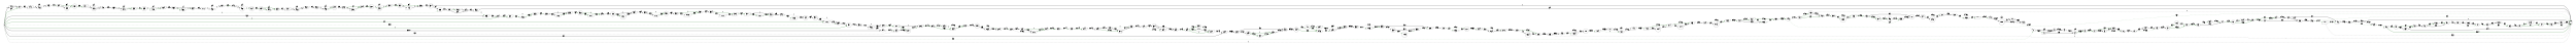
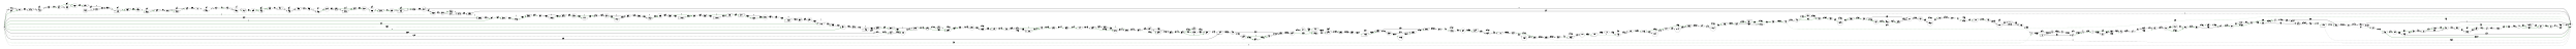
  digraph {
    rankdir=LR
    node [shape=parallelogram]
    edge [color=black style=bold]
    13
    2 [shape=octagon]
    23 [shape=circle]
    34 [shape=diamond]
    25 [shape=diamond]
    46 [shape=circle]
    61 [shape=octagon]
    85 [shape=octagon]
    7852 [shape=octagon]
    106 [shape=octagon]
    124 [shape=diamond]
    145
    11034 [shape=diamond]
    157 [shape=circle]
    208
    11084 [shape=circle]
    253 [shape=octagon]
    274 [shape=diamond]
    7889 [shape=diamond]
    282 [shape=circle]
    303 [shape=diamond]
    11104 [shape=octagon]
    313 [shape=diamond]
    324 [shape=diamond]
    7898 [shape=octagon]
    325 [shape=diamond]
    7906 [shape=diamond]
    346
    1
    7907
    368 [shape=diamond]
    389 [shape=diamond]
    7922 [shape=diamond]
    408
    409 [shape=circle]
    430 [shape=octagon]
    7934 [shape=octagon]
    467
    497
    11168 [shape=diamond]
    499
    537 [shape=octagon]
    11205 [shape=octagon]
    564 [shape=diamond]
    585 [shape=diamond]
    11225 [shape=diamond]
    709 [shape=octagon]
    730
    11245
    783 [shape=circle]
    1982
    2148
    2117 [shape=octagon]
    2169 [shape=diamond]
    4766 [shape=octagon]
    2341 [shape=octagon]
    2381 [shape=circle]
    4805 [shape=circle]
    2401
    2422 [shape=diamond]
    4825 [shape=circle]
    2560 [shape=diamond]
    2584
    4848
    2598 [shape=circle]
    2619
    4868
    2668 [shape=octagon]
    2689 [shape=diamond]
    4888
    2716 [shape=octagon]
    2737 [shape=diamond]
    4908 [shape=diamond]
    2743 [shape=diamond]
    2764 [shape=circle]
    4928 [shape=circle]
    2809 [shape=circle]
    2830 [shape=octagon]
    4948 [shape=octagon]
    2911
    2932
    4968 [shape=octagon]
    2958 [shape=octagon]
    2979 [shape=circle]
    4988 [shape=diamond]
    3098 [shape=octagon]
    3119 [shape=octagon]
    5008
    3180 [shape=circle]
    3201
    5028 [shape=circle]
    3237 [shape=circle]
    3258 [shape=diamond]
    5048
    3314 [shape=circle]
    3668 [shape=circle]
    3722 [shape=octagon]
    3743 [shape=octagon]
    5068 [shape=octagon]
    3963
    5255
    5274 [shape=diamond]
    5312
    4746 [shape=octagon]
    5333
    10068 [shape=diamond]
    5372 [shape=diamond]
    5393
    10088 [shape=octagon]
    5468 [shape=circle]
    5492 [shape=diamond]
    10111 [shape=octagon]
    5513 [shape=circle]
    5534
    10131 [shape=circle]
    5606 [shape=octagon]
    5636 [shape=circle]
    10160 [shape=octagon]
    5660 [shape=octagon]
    5681 [shape=diamond]
    10180
    5684 [shape=octagon]
    5705
    10200
    5717
    5738 [shape=circle]
    10220 [shape=diamond]
    5793 [shape=diamond]
    5834 [shape=circle]
    10260
    5901 [shape=circle]
    5939 [shape=octagon]
    10028
    5977 [shape=circle]
    5978 [shape=octagon]
    5999
    9933
    6002
    9941 [shape=diamond]
    6023
    6761 [shape=circle]
    6754 [shape=octagon]
    6046 [shape=octagon]
    6048 [shape=octagon]
    6069
    6080 [shape=diamond]
    6088 [shape=circle]
    6109
    10354 [shape=octagon]
    6130 [shape=octagon]
    6148 [shape=diamond]
    6818
    6169 [shape=octagon]
    6223 [shape=diamond]
    6855 [shape=diamond]
    6244
    6259
    6265 [shape=diamond]
    6876 [shape=circle]
    6286 [shape=octagon]
    6319 [shape=diamond]
    6324 [shape=circle]
    6340
    6345 [shape=octagon]
    6349 [shape=octagon]
    6370
    6921 [shape=octagon]
    10410 [shape=octagon]
    6379
    6430 [shape=octagon]
    6439 [shape=circle]
    6468 [shape=octagon]
    6460 [shape=diamond]
    6941 [shape=diamond]
    6469 [shape=circle]
    6471 [shape=circle]
    10468 [shape=octagon]
    6484
    6492
    6505 [shape=octagon]
    6532 [shape=octagon]
    6553 [shape=octagon]
    11265
    6562 [shape=circle]
    6606
    6583
    11285 [shape=circle]
    6616 [shape=diamond]
    6672 [shape=circle]
    10576 [shape=diamond]
    6679
    6718
    10614 [shape=diamond]
    6730 [shape=diamond]
    6751 [shape=octagon]
    10634 [shape=circle]
    6753 [shape=octagon]
    6989 [shape=diamond]
    7010 [shape=circle]
    10654
    7109
    7121 [shape=octagon]
    7130 [shape=octagon]
    7142
    7163
    7214
    10724 [shape=circle]
    7235
    10744 [shape=circle]
    7244 [shape=diamond]
    7265
    10764 [shape=circle]
    7314 [shape=octagon]
    7361
    10816 [shape=diamond]
    7382 [shape=diamond]
    7443 [shape=octagon]
    7461 [shape=octagon]
    7462 [shape=circle]
    7482 [shape=octagon]
    7502 [shape=octagon]
    7523
    10893 [shape=circle]
    7572 [shape=diamond]
    7574 [shape=circle]
    7611 [shape=circle]
    7595 [shape=octagon]
    9986 [shape=circle]
    7641 [shape=circle]
    7671 [shape=octagon]
    10960 [shape=circle]
    7680 [shape=diamond]
    7701
    10980 [shape=diamond]
    7743 [shape=octagon]
    7777 [shape=diamond]
    10007 [shape=circle]
    7785 [shape=octagon]
    0 [shape=circle]
    13 -> 23 [label=272828]
    13 -> 34 [label=823]
    2 -> 13 [color=darkgreen label=273651 style=dashed]
    2 -> 23 [label=1840]
    23 -> 25 [label=274668]
    34 -> 46 [color=darkgreen label=273651]
    25 -> 34 [label=272828 style=dashed]
    25 -> 46 [label=1840 style=dashed]
    46 -> 61 [color=darkgreen label=275491]
    61 -> 85 [label=273651]
    61 -> 7852 [color=darkgreen label=1840]
    85 -> 7852 [label=823]
    85 -> 106 [color=darkgreen label=272828 style=dashed]
    7852 -> 106 [label=2663]
    106 -> 124 [label=275491 style=dashed]
    124 -> 145 [color=darkgreen label=274668 style=dashed]
    124 -> 11034 [label=823]
    145 -> 157 [label=275491 style=dashed]
    11034 -> 145 [label=823]
    157 -> 208 [color=darkgreen label=274668]
    157 -> 11084 [color=darkgreen label=823]
    208 -> 253 [color=darkgreen label=275491]
    11084 -> 208 [color=darkgreen label=823 style=dashed]
    253 -> 274 [label=1405]
    253 -> 7889 [color=darkgreen label=274086 style=dashed]
    274 -> 282 [color=darkgreen label=275491]
    7889 -> 274 [color=darkgreen label=274086 style=dashed]
    282 -> 303 [color=darkgreen label=274668]
    282 -> 11104 [color=darkgreen label=823 style=dashed]
    303 -> 313 [color=darkgreen label=274668 style=dashed]
    303 -> 324 [color=darkgreen label=823]
    11104 -> 303 [label=823]
    313 -> 324 [color=darkgreen label=273903 style=dashed]
    313 -> 7898 [label=765]
    324 -> 325 [label=274726]
    7898 -> 7906 [label=274909]
    325 -> 7898 [label=274144]
    325 -> 346 [label=582]
    7906 -> 1 [color=darkgreen label=765 style=dashed]
    7906 -> 7907 [color=darkgreen label=274144 style=dashed]
    346 -> 368 [label=272063]
    7907 -> 346 [color=darkgreen label=271481 style=dashed]
    7907 -> 1 [label=2663 style=dashed]
    368 -> 389 [color=darkgreen label=582 style=dashed]
    368 -> 7922 [label=271481]
    389 -> 408 [color=darkgreen label=272062 style=dashed]
    7922 -> 1 [label=1]
    7922 -> 389 [label=271480]
    408 -> 1 [color=darkgreen label=268817]
    408 -> 409 [color=darkgreen label=3245 style=dashed]
    409 -> 430 [color=darkgreen label=582]
    409 -> 7934 [label=2663 style=dashed]
    430 -> 467 [label=1405]
    7934 -> 1 [label=1840]
    7934 -> 430 [color=darkgreen label=823 style=dashed]
    467 -> 497 [label=582]
    467 -> 11168 [color=darkgreen label=823]
    497 -> 499 [label=1405 style=dashed]
    11168 -> 497 [color=darkgreen label=823]
    499 -> 537 [color=darkgreen label=582 style=dashed]
    499 -> 11205 [label=823 style=dashed]
    537 -> 564 [color=darkgreen label=1405 style=dashed]
    11205 -> 537 [label=823]
-   564 -> 585 [color=darkgreen label=582 style=dashed]
+   499 -> 585 [color=darkgreen label=582 style=dashed]
    564 -> 11225 [label=823]
    585 -> 709 [label=1405]
    11225 -> 585 [color=darkgreen label=823 style=dashed]
    709 -> 730 [color=darkgreen label=582]
    709 -> 11245 [color=darkgreen label=823]
    730 -> 783 [color=darkgreen label=1405]
    11245 -> 730 [color=darkgreen label=823 style=dashed]
    783 -> 1 [color=darkgreen label=823 style=dashed]
    783 -> 1982 [label=582]
    1982 -> 1 [label=582]
    2148 -> 2169 [label=324 style=dashed]
    2148 -> 4766 [label=1]
    2117 -> 2148 [label=325 style=dashed]
    2169 -> 2341 [color=darkgreen label=325 style=dashed]
    4766 -> 2169 [label=1 style=dashed]
    2341 -> 2381 [color=darkgreen label=324]
    2341 -> 4805 [label=1]
    2381 -> 2401 [color=darkgreen label=325]
    4805 -> 2381 [color=darkgreen label=1 style=dashed]
    2401 -> 2422 [label=324 style=dashed]
-   2401 -> 4825 [label=1]
+   2401 -> 2560 [label=1]
    2422 -> 2560 [label=325]
    4825 -> 2422 [label=1]
    2560 -> 2584 [color=darkgreen label=324 style=dashed]
    2560 -> 4848 [label=1]
    2584 -> 2598 [color=darkgreen label=325]
    4848 -> 2584 [color=darkgreen label=1]
    2598 -> 2619 [label=324 style=dashed]
    2598 -> 4868 [color=darkgreen label=1 style=dashed]
    2619 -> 2668 [label=325]
    4868 -> 2619 [color=darkgreen label=1]
    2668 -> 2689 [label=324]
    2668 -> 4888 [color=darkgreen label=1]
    2689 -> 2716 [label=325]
    4888 -> 2689 [color=darkgreen label=1 style=dashed]
    2716 -> 2737 [label=324 style=dashed]
    2716 -> 4908 [label=1 style=dashed]
    2737 -> 2743 [color=darkgreen label=325]
    4908 -> 2737 [label=1 style=dashed]
    2743 -> 2764 [label=324 style=dashed]
    2743 -> 4928 [label=1]
    2764 -> 2809 [color=darkgreen label=325 style=dashed]
    4928 -> 2764 [color=darkgreen label=1 style=dashed]
    2809 -> 2830 [color=darkgreen label=324]
    2809 -> 4948 [color=darkgreen label=1]
    2830 -> 2911 [label=325 style=dashed]
    4948 -> 2830 [color=darkgreen label=1 style=dashed]
    2911 -> 2932 [label=324 style=dashed]
    2911 -> 4968 [label=1]
    2932 -> 2958 [label=325 style=dashed]
    4968 -> 2932 [label=1]
    2958 -> 2979 [label=324 style=dashed]
    2958 -> 4988 [label=1]
    2979 -> 3098 [label=325 style=dashed]
    4988 -> 2979 [color=darkgreen label=1]
    3098 -> 3119 [color=darkgreen label=324]
    3098 -> 5008 [label=1]
    3119 -> 3180 [color=darkgreen label=325]
    5008 -> 3119 [color=darkgreen label=1]
    3180 -> 3201 [label=324 style=dashed]
    3180 -> 5028 [color=darkgreen label=1 style=dashed]
    3201 -> 3237 [color=darkgreen label=325]
    5028 -> 3201 [color=darkgreen label=1]
    3237 -> 3258 [color=darkgreen label=324]
    3237 -> 5048 [label=1]
    3258 -> 3314 [label=325 style=dashed]
    5048 -> 3258 [label=1]
    3314 -> 1 [label=1]
    3314 -> 3668 [label=324]
    3668 -> 3722 [label=325 style=dashed]
    3722 -> 3743 [label=324]
    3722 -> 5068 [color=darkgreen label=1]
    3743 -> 3963 [label=325]
    5068 -> 3743 [label=1 style=dashed]
    3963 -> 1 [label=324]
    3963 -> 5255 [color=darkgreen label=1 style=dashed]
    5255 -> 5274 [label=7658 style=dashed]
    5274 -> 5312 [color=darkgreen label=7659]
    5312 -> 5333 [color=darkgreen label=1 style=dashed]
    5312 -> 10068 [color=darkgreen label=7658 style=dashed]
    4746 -> 2117 [label=1]
    5333 -> 5372 [color=darkgreen label=7659 style=dashed]
    10068 -> 5333 [color=darkgreen label=7658]
    5372 -> 5393 [label=1]
    5372 -> 10088 [label=7658 style=dashed]
    5393 -> 5468 [color=darkgreen label=7659 style=dashed]
    10088 -> 5393 [color=darkgreen label=7658]
    5468 -> 5492 [color=darkgreen label=1]
    5468 -> 10111 [color=darkgreen label=7658]
    5492 -> 5513 [label=7659]
    10111 -> 5492 [color=darkgreen label=7658 style=dashed]
    5513 -> 5534 [label=1]
    5513 -> 10131 [color=darkgreen label=7658]
    5534 -> 5606 [label=7659 style=dashed]
    10131 -> 5534 [label=7658]
    5606 -> 5636 [color=darkgreen label=1 style=dashed]
    5606 -> 10160 [label=7658]
    5636 -> 5660 [label=7659 style=dashed]
    10160 -> 5636 [color=darkgreen label=7658]
    5660 -> 5681 [color=darkgreen label=1]
    5660 -> 10180 [label=7658 style=dashed]
    5681 -> 5684 [label=7659 style=dashed]
    10180 -> 5681 [color=darkgreen label=7658]
    5684 -> 5705 [color=darkgreen label=1]
    5684 -> 10200 [label=7658 style=dashed]
    5705 -> 5717 [color=darkgreen label=7659]
    10200 -> 5705 [label=7658 style=dashed]
    5717 -> 5738 [label=1]
    5717 -> 10220 [color=darkgreen label=7658]
    5738 -> 5793 [label=7659]
    10220 -> 5738 [color=darkgreen label=7658]
    5793 -> 5834 [label=1 style=dashed]
    5793 -> 10260 [color=darkgreen label=7658 style=dashed]
    5834 -> 5901 [label=7659 style=dashed]
    10260 -> 5834 [label=7658 style=dashed]
    5901 -> 5939 [label=1 style=dashed]
    5901 -> 10028 [label=7658]
    5939 -> 5977 [label=11087]
    10028 -> 5939 [label=8423 style=dashed]
    5977 -> 5978 [label=11088 style=dashed]
    5978 -> 5999 [label=1 style=dashed]
    5978 -> 9933 [label=11087 style=dashed]
    5999 -> 6002 [color=darkgreen label=7659]
    9933 -> 5999 [label=7658 style=dashed]
    9933 -> 9941 [label=3429 style=dashed]
    6002 -> 6023 [label=1]
    6002 -> 6761 [color=darkgreen label=7658]
    9941 -> 6754 [color=darkgreen label=272246 style=dashed]
    6023 -> 6046 [color=darkgreen label=281745]
    6761 -> 6023 [color=darkgreen label=281744 style=dashed]
    6754 -> 6761 [label=274086]
    6046 -> 6048 [color=darkgreen label=274087 style=dashed]
    6046 -> 6069 [color=darkgreen label=7658]
    6048 -> 6069 [color=darkgreen label=1 style=dashed]
    6048 -> 6080 [color=darkgreen label=274086 style=dashed]
    6069 -> 6080 [color=darkgreen label=7659]
    6080 -> 6088 [label=281745 style=dashed]
    6088 -> 6109 [color=darkgreen label=274087 style=dashed]
    6088 -> 10354 [label=7658]
    6109 -> 6130 [color=darkgreen label=281745 style=dashed]
    10354 -> 6109 [label=7658]
    6130 -> 6148 [label=7659]
    6130 -> 6818 [label=274086 style=dashed]
    6148 -> 6818 [label=7658]
    6148 -> 6169 [color=darkgreen label=1]
    6818 -> 6169 [color=darkgreen label=281744]
    6169 -> 6223 [color=darkgreen label=281745]
    6223 -> 6855 [color=darkgreen label=281744 style=dashed]
    6855 -> 6244 [color=darkgreen label=281744]
    6244 -> 6259 [label=281745 style=dashed]
    6259 -> 6265 [label=7659]
    6259 -> 6876 [color=darkgreen label=274086]
    6265 -> 6876 [label=7658]
    6265 -> 6286 [color=darkgreen label=1 style=dashed]
    6876 -> 6286 [label=281744]
    6286 -> 6319 [label=281745 style=dashed]
    6319 -> 6324 [label=7659]
    6319 -> 6340 [color=darkgreen label=274086 style=dashed]
    6324 -> 6340 [label=1]
    6324 -> 6345 [label=7658]
    6340 -> 6345 [label=274087 style=dashed]
    6345 -> 6349 [color=darkgreen label=281745 style=dashed]
    6349 -> 6370 [color=darkgreen label=1]
    6349 -> 6921 [color=darkgreen label=274086]
    6349 -> 10410 [color=darkgreen label=7658]
    6370 -> 6379 [label=281745 style=dashed]
    6921 -> 6370 [color=darkgreen label=274086 style=dashed]
    10410 -> 6370 [label=7658]
    6379 -> 6430 [label=282568 style=dashed]
    6430 -> 6439 [label=274087 style=dashed]
    6430 -> 6468 [label=8481]
    6439 -> 6460 [color=darkgreen label=1]
    6439 -> 6941 [color=darkgreen label=274086]
    6468 -> 6469 [label=282568 style=dashed]
    6460 -> 6468 [label=274087]
    6941 -> 6460 [color=darkgreen label=274086]
    6469 -> 6471 [color=darkgreen label=274910 style=dashed]
    6469 -> 10468 [color=darkgreen label=7658]
    6471 -> 10468 [color=darkgreen label=823]
    6471 -> 6484 [color=darkgreen label=274087 style=dashed]
    10468 -> 6492 [color=darkgreen label=8481 style=dashed]
    6484 -> 6492 [label=268818 style=dashed]
    6484 -> 6505 [color=darkgreen label=5269 style=dashed]
    6492 -> 6505 [label=277299]
    6505 -> 6532 [label=282568 style=dashed]
    6532 -> 6553 [label=13751 style=dashed]
    6532 -> 11265 [color=darkgreen label=268817 style=dashed]
    6553 -> 6562 [label=274087 style=dashed]
    6553 -> 6606 [label=8481]
    11265 -> 6553 [color=darkgreen label=268817]
    6562 -> 6583 [label=5270]
    6562 -> 11285 [color=darkgreen label=268817 style=dashed]
    6606 -> 6616 [label=282568 style=dashed]
    6583 -> 6606 [color=darkgreen label=274087 style=dashed]
    11285 -> 6583 [color=darkgreen label=268817 style=dashed]
    6616 -> 6672 [color=darkgreen label=274087 style=dashed]
    6616 -> 10576 [color=darkgreen label=8481 style=dashed]
    6672 -> 6679 [color=darkgreen label=282568 style=dashed]
    10576 -> 6672 [label=8481 style=dashed]
    6679 -> 6718 [color=darkgreen label=274087 style=dashed]
    6679 -> 10614 [label=8481]
    6718 -> 6730 [label=282568 style=dashed]
    10614 -> 6718 [label=8481]
    6730 -> 6751 [color=darkgreen label=274087]
    6730 -> 10634 [label=8481 style=dashed]
    6751 -> 6753 [label=282568 style=dashed]
    10634 -> 6751 [label=8481 style=dashed]
    6753 -> 1 [label=1 style=dashed]
    6753 -> 6989 [label=282567]
    6989 -> 7010 [label=274086 style=dashed]
    6989 -> 10654 [color=darkgreen label=8481 style=dashed]
    7010 -> 7109 [color=darkgreen label=282567 style=dashed]
    10654 -> 7010 [label=8481 style=dashed]
    7109 -> 7121 [label=282566 style=dashed]
    7109 -> 7130 [color=darkgreen label=1 style=dashed]
    7121 -> 7130 [label=274085 style=dashed]
    7121 -> 7142 [label=8481 style=dashed]
    7130 -> 7142 [label=274086 style=dashed]
    7142 -> 7163 [color=darkgreen label=282567 style=dashed]
    7163 -> 7214 [color=darkgreen label=274086]
    7163 -> 10724 [label=8481]
    7214 -> 7235 [color=darkgreen label=274086]
    7214 -> 10744 [label=8481 style=dashed]
    10724 -> 7214 [label=8481 style=dashed]
    7235 -> 7244 [label=282567 style=dashed]
    10744 -> 7235 [label=8481]
    7244 -> 7265 [color=darkgreen label=274086 style=dashed]
    7244 -> 10764 [label=8481 style=dashed]
    7265 -> 7314 [color=darkgreen label=282567 style=dashed]
    10764 -> 7265 [color=darkgreen label=8481 style=dashed]
    7314 -> 7361 [color=darkgreen label=274909]
    7314 -> 10816 [label=7658]
    7361 -> 10816 [color=darkgreen label=823 style=dashed]
    7361 -> 7382 [color=darkgreen label=274086]
    10816 -> 7382 [color=darkgreen label=8481 style=dashed]
    7382 -> 7443 [color=darkgreen label=282567]
    7443 -> 1 [color=darkgreen label=7657 style=dashed]
    7443 -> 7461 [label=274910 style=dashed]
    7461 -> 7462 [color=darkgreen label=274087]
    7461 -> 7482 [color=darkgreen label=823]
    7462 -> 1 [label=1 style=dashed]
    7462 -> 7482 [label=274086]
    7482 -> 7502 [color=darkgreen label=274909 style=dashed]
    7502 -> 7523 [color=darkgreen label=274086 style=dashed]
    7502 -> 10893 [color=darkgreen label=823 style=dashed]
    7523 -> 7572 [color=darkgreen label=274909]
    10893 -> 7523 [color=darkgreen label=823 style=dashed]
    7572 -> 7574 [color=darkgreen label=274086]
    7572 -> 7611 [label=823]
    7574 -> 7595 [color=darkgreen label=1840 style=dashed]
    7574 -> 9986 [color=darkgreen label=272246]
    7611 -> 7641 [label=274909 style=dashed]
    7595 -> 7611 [label=274086]
    9986 -> 7595 [color=darkgreen label=272246 style=dashed]
    7641 -> 7671 [color=darkgreen label=274086 style=dashed]
    7641 -> 10960 [label=823]
    7671 -> 7680 [label=274909]
    10960 -> 7671 [label=823 style=dashed]
    7680 -> 7701 [label=274086 style=dashed]
    7680 -> 10980 [color=darkgreen label=823 style=dashed]
    7701 -> 7743 [color=darkgreen label=274909 style=dashed]
    10980 -> 7701 [color=darkgreen label=823 style=dashed]
    7743 -> 7777 [label=1840 style=dashed]
    7743 -> 10007 [label=273069]
    7777 -> 7785 [label=2663]
    10007 -> 7777 [label=823]
    10007 -> 7785 [label=272246]
    7785 -> 2 [label=274909 style=dashed]
    0 -> 2 [color=darkgreen label=582 style=dashed]
    0 -> 1 [label=1 style=dashed]
    0 -> 2117 [color=darkgreen label=324]
    0 -> 3668 [color=darkgreen label=1 style=dashed]
    0 -> 5255 [label=7657]
    0 -> 5274 [color=darkgreen label=1]
    0 -> 4746 [label=1]
    0 -> 5939 [color=darkgreen label=2663 style=dashed]
    0 -> 10028 [color=darkgreen label=765]
    0 -> 5977 [color=darkgreen label=1]
    0 -> 9941 [label=268817]
    0 -> 6754 [label=1840 style=dashed]
    0 -> 6379 [label=823]
  }
